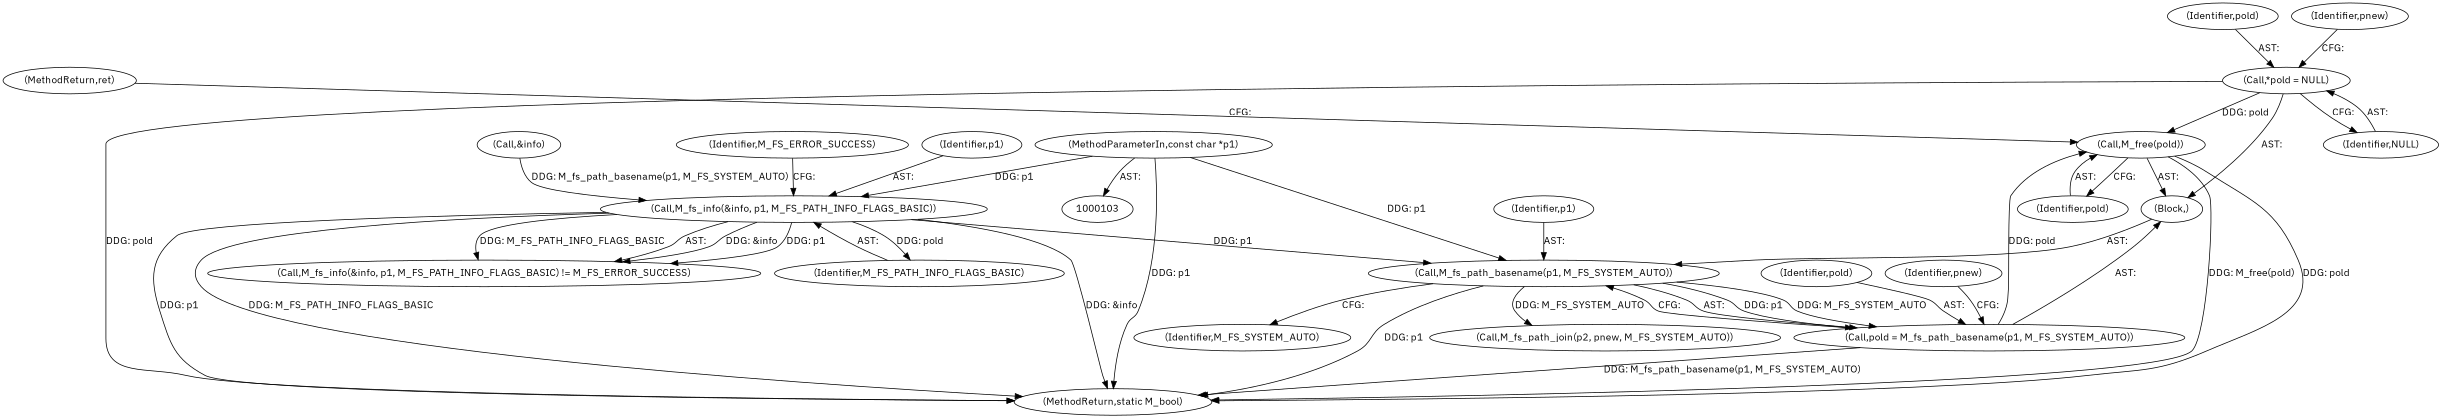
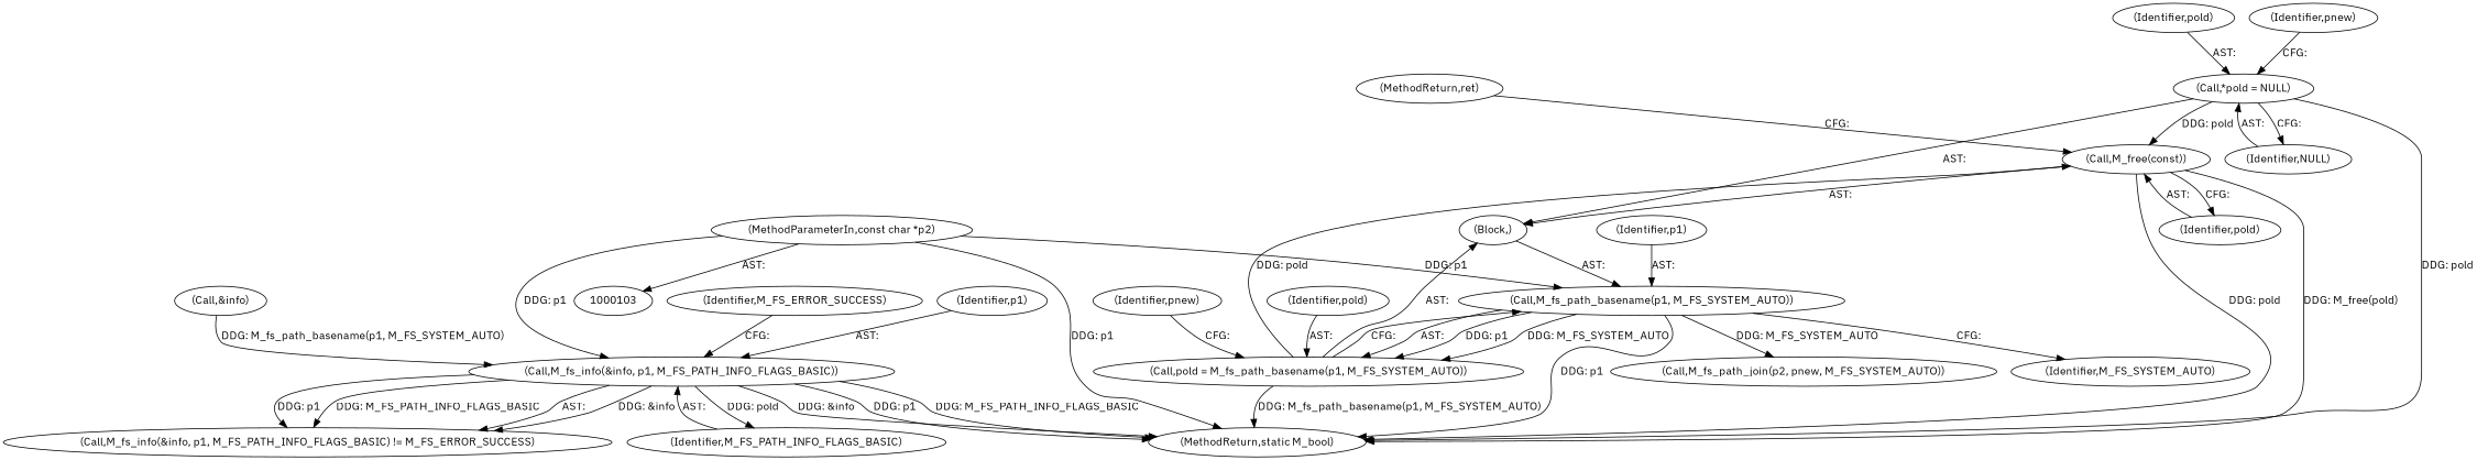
  digraph {
    fontname="IBM Plex Sans"
    node [fontname="IBM Plex Sans"]
    edge [fontname="IBM Plex Sans"]
-   n1 [label="(Call,M_free(pold))"]
+   n1 [label="(Call,M_free(const))"]
    n2 [label="(Block,)"]
    n3 [label="(Identifier,pold)"]
    n4 [label="(MethodReturn,static M_bool)"]
    n5 [label="(Call,M_fs_path_basename(p1, M_FS_SYSTEM_AUTO))"]
    n6 [label="(Call,pold = M_fs_path_basename(p1, M_FS_SYSTEM_AUTO))"]
    n7 [label="(Call,M_fs_path_join(p2, pnew, M_FS_SYSTEM_AUTO))"]
    n8 [label="(Identifier,M_FS_SYSTEM_AUTO)"]
    n9 [label="(Call,M_fs_info(&info, p1, M_FS_PATH_INFO_FLAGS_BASIC))"]
    n10 [label="(Call,M_fs_info(&info, p1, M_FS_PATH_INFO_FLAGS_BASIC) != M_FS_ERROR_SUCCESS)"]
    n11 [label="(Identifier,M_FS_PATH_INFO_FLAGS_BASIC)"]
-   n12 [label="(MethodParameterIn,const char *p1)"]
+   n12 [label="(MethodParameterIn,const char *p2)"]
    1000103
    n14 [label="(Call,*pold = NULL)"]
    n15 [label="(Identifier,NULL)"]
    n16 [label="(Identifier,M_FS_ERROR_SUCCESS)"]
    n17 [label="(Identifier,pold)"]
    n18 [label="(Identifier,pold)"]
    n19 [label="(Identifier,pnew)"]
    n20 [label="(Identifier,pnew)"]
    n21 [label="(Identifier,p1)"]
    n22 [label="(Identifier,p1)"]
    n23 [label="(MethodReturn,ret)"]
    n24 [label="(Call,&info)"]
    n1 -> n2 [label="AST: "]
    n1 -> n3 [label="CFG: "]
    n1 -> n4 [label="DDG: M_free(pold)"]
    n1 -> n4 [label="DDG: pold"]
    n2 -> n5 [label="AST: "]
    n3 -> n1 [label="AST: "]
    n5 -> n4 [label="DDG: p1"]
    n5 -> n6 [label="AST: "]
    n5 -> n6 [label="DDG: p1"]
    n5 -> n6 [label="DDG: M_FS_SYSTEM_AUTO"]
    n5 -> n7 [label="DDG: M_FS_SYSTEM_AUTO"]
    n5 -> n8 [label="CFG: "]
    n6 -> n1 [label="DDG: pold"]
    n6 -> n2 [label="AST: "]
    n6 -> n4 [label="DDG: M_fs_path_basename(p1, M_FS_SYSTEM_AUTO)"]
    n6 -> n5 [label="CFG: "]
    n9 -> n4 [label="DDG: &info"]
    n9 -> n4 [label="DDG: p1"]
    n9 -> n4 [label="DDG: M_FS_PATH_INFO_FLAGS_BASIC"]
-   n9 -> n5 [label="DDG: p1"]
    n9 -> n10 [label="AST: "]
    n9 -> n10 [label="DDG: &info"]
    n9 -> n10 [label="DDG: p1"]
    n9 -> n10 [label="DDG: M_FS_PATH_INFO_FLAGS_BASIC"]
    n9 -> n11 [label="DDG: pold"]
    n11 -> n9 [label="AST: "]
    n12 -> n4 [label="DDG: p1"]
    n12 -> n5 [label="DDG: p1"]
    n12 -> n9 [label="DDG: p1"]
    n12 -> 1000103 [label="AST: "]
    n14 -> n1 [label="DDG: pold"]
    n14 -> n2 [label="AST: "]
    n14 -> n4 [label="DDG: pold"]
    n14 -> n15 [label="CFG: "]
    n15 -> n14 [label="AST: "]
    n16 -> n9 [label="CFG: "]
    n17 -> n14 [label="AST: "]
    n18 -> n6 [label="AST: "]
    n19 -> n6 [label="CFG: "]
    n20 -> n14 [label="CFG: "]
    n21 -> n9 [label="AST: "]
    n22 -> n5 [label="AST: "]
    n23 -> n1 [label="CFG: "]
    n24 -> n9 [label="DDG: M_fs_path_basename(p1, M_FS_SYSTEM_AUTO)"]
  }
